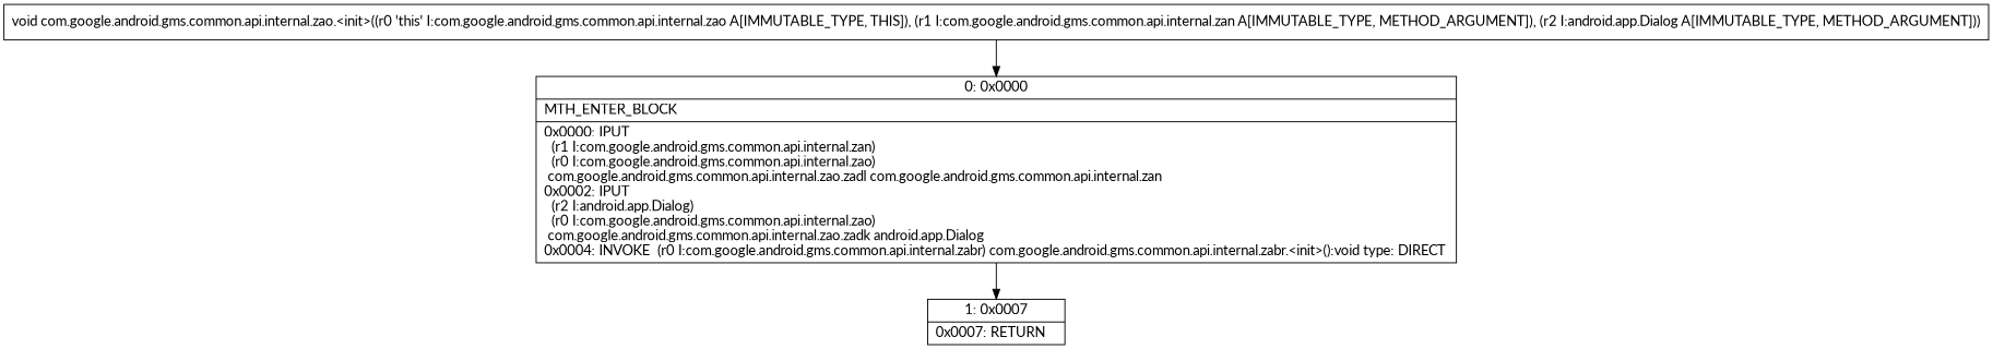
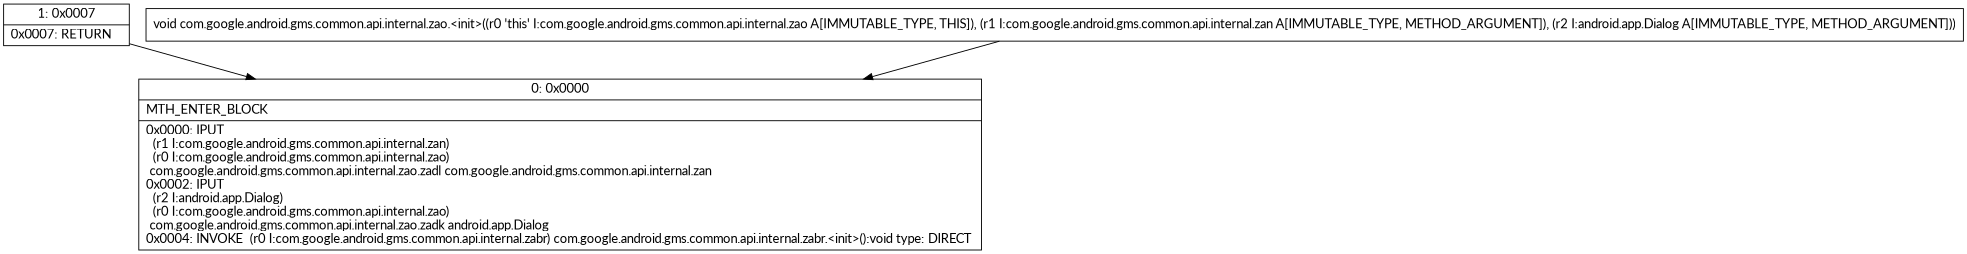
  digraph {
    fontname=Lato
    node [shape=record fontname=Lato]
    edge [fontname=Lato]
    n1 [label="{0\:\ 0x0000|MTH_ENTER_BLOCK\l|0x0000: IPUT  \l  (r1 I:com.google.android.gms.common.api.internal.zan)\l  (r0 I:com.google.android.gms.common.api.internal.zao)\l com.google.android.gms.common.api.internal.zao.zadl com.google.android.gms.common.api.internal.zan \l0x0002: IPUT  \l  (r2 I:android.app.Dialog)\l  (r0 I:com.google.android.gms.common.api.internal.zao)\l com.google.android.gms.common.api.internal.zao.zadk android.app.Dialog \l0x0004: INVOKE  (r0 I:com.google.android.gms.common.api.internal.zabr) com.google.android.gms.common.api.internal.zabr.\<init\>():void type: DIRECT \l}"]
    n2 [label="{1\:\ 0x0007|0x0007: RETURN   \l}"]
    n3 [label="{void com.google.android.gms.common.api.internal.zao.\<init\>((r0 'this' I:com.google.android.gms.common.api.internal.zao A[IMMUTABLE_TYPE, THIS]), (r1 I:com.google.android.gms.common.api.internal.zan A[IMMUTABLE_TYPE, METHOD_ARGUMENT]), (r2 I:android.app.Dialog A[IMMUTABLE_TYPE, METHOD_ARGUMENT])) }"]
-   n1 -> n2
+   n2 -> n1
    n3 -> n1
  }
